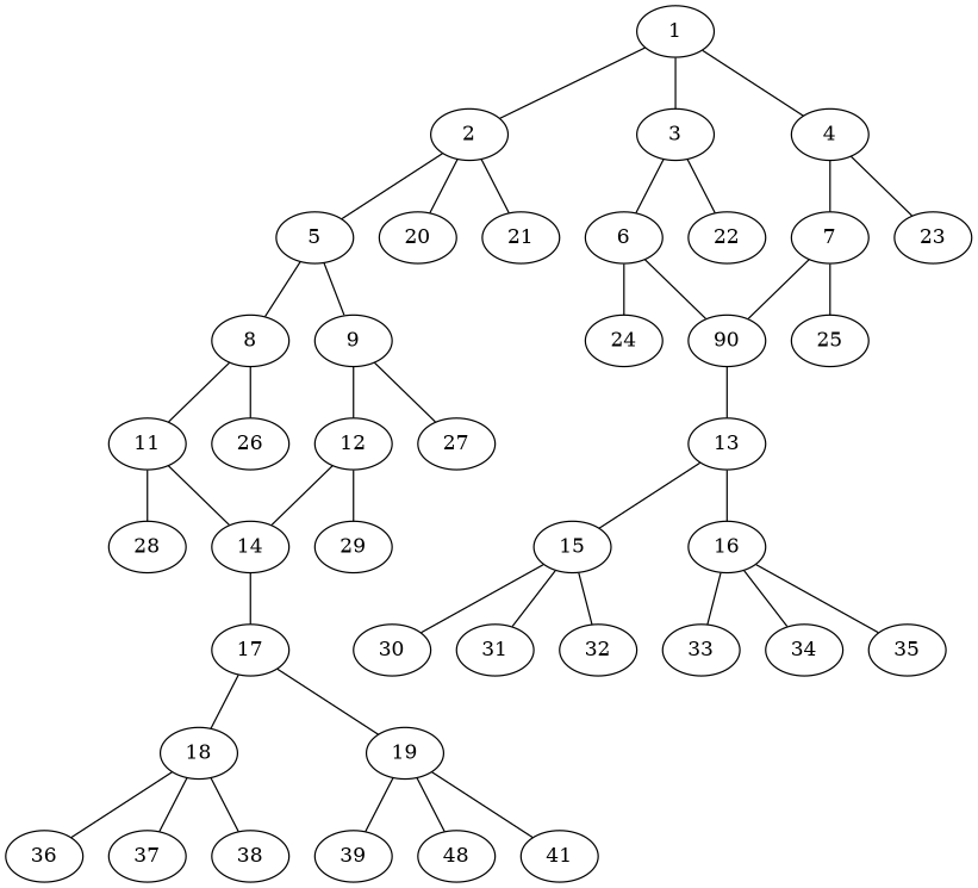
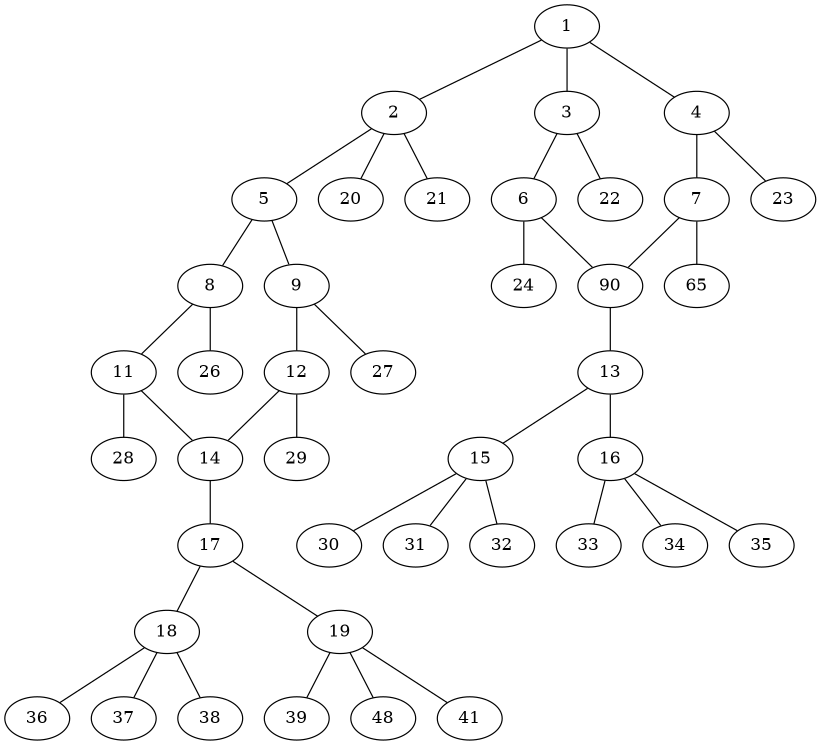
  graph {
    node [chem=H]
    edge [valence=1]
    1 [chem=C]
    2 [chem=C]
    3 [chem=C]
    4 [chem=C]
    5 [chem=C]
    20
    21
    6 [chem=C]
    22
    7 [chem=C]
    23
    8 [chem=C]
    9 [chem=C]
    n14 [chem=C label=90]
    24
-   25
+   25 [label=65]
    11 [chem=C]
    26
    12 [chem=C]
    27
    13 [chem=N]
    14 [chem=C]
    28
    29
    15 [chem=C]
    16 [chem=C]
    17 [chem=N]
    30
    31
    32
    33
    34
    35
    18 [chem=C]
    19 [chem=C]
    36
    37
    38
    39
    n40 [label=48]
    41
    1 -- 2
    1 -- 3
    1 -- 4 [valence=2]
    2 -- 5
    2 -- 20
    2 -- 21
    3 -- 6 [valence=2]
    3 -- 22
    4 -- 7
    4 -- 23
    5 -- 8 [valence=2]
    5 -- 9
    6 -- n14
    6 -- 24
    7 -- n14 [valence=2]
    7 -- 25
    8 -- 11
    8 -- 26
    9 -- 12 [valence=2]
    9 -- 27
    n14 -- 13
    11 -- 14 [valence=2]
    11 -- 28
    12 -- 14
    12 -- 29
    13 -- 15
    13 -- 16
    14 -- 17
    15 -- 30
    15 -- 31
    15 -- 32
    16 -- 33
    16 -- 34
    16 -- 35
    17 -- 18
    17 -- 19
    18 -- 36
    18 -- 37
    18 -- 38
    19 -- 39
    19 -- n40
    19 -- 41
  }
